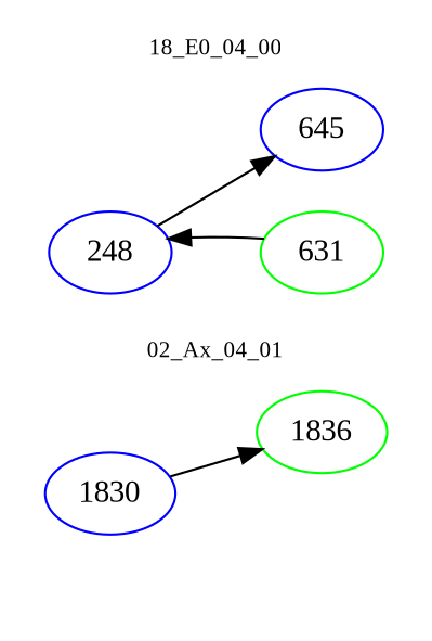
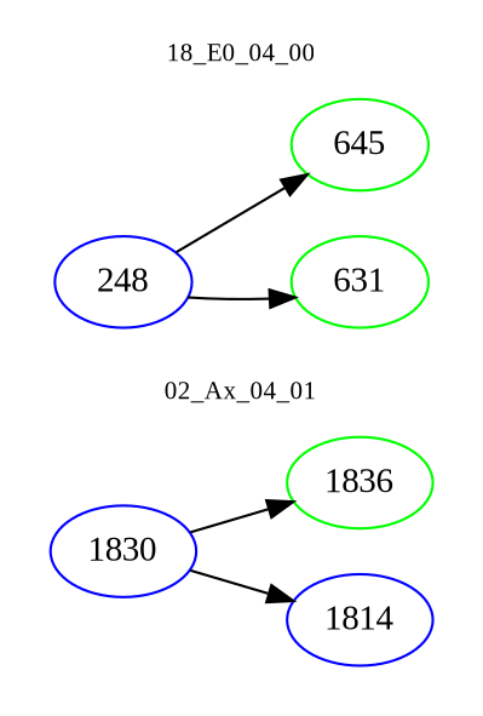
  digraph {
    fontname="Liberation Serif"
    rankdir=LR
    node [color=blue fontname="Liberation Serif"]
    edge [color=black fontname="Liberation Serif"]
    n1 [label=1830]
+   n2 [label=1814]
    n3 [color=green label=1836]
    n4 [label=248]
    n5 [color=green label=631]
-   n6 [label=645]
+   n6 [color=green label=645]
    subgraph cluster_1 {
      color=white
      fontsize=10
      label="02_Ax_04_01"
      n1
+     n2
      n3
    }
    subgraph cluster_2 {
      color=white
      fontsize=10
      label="18_E0_04_00"
      n4
      n5
      n6
    }
+   n1 -> n2
    n1 -> n3
-   n5 -> n4
+   n4 -> n5
    n4 -> n6
  }
